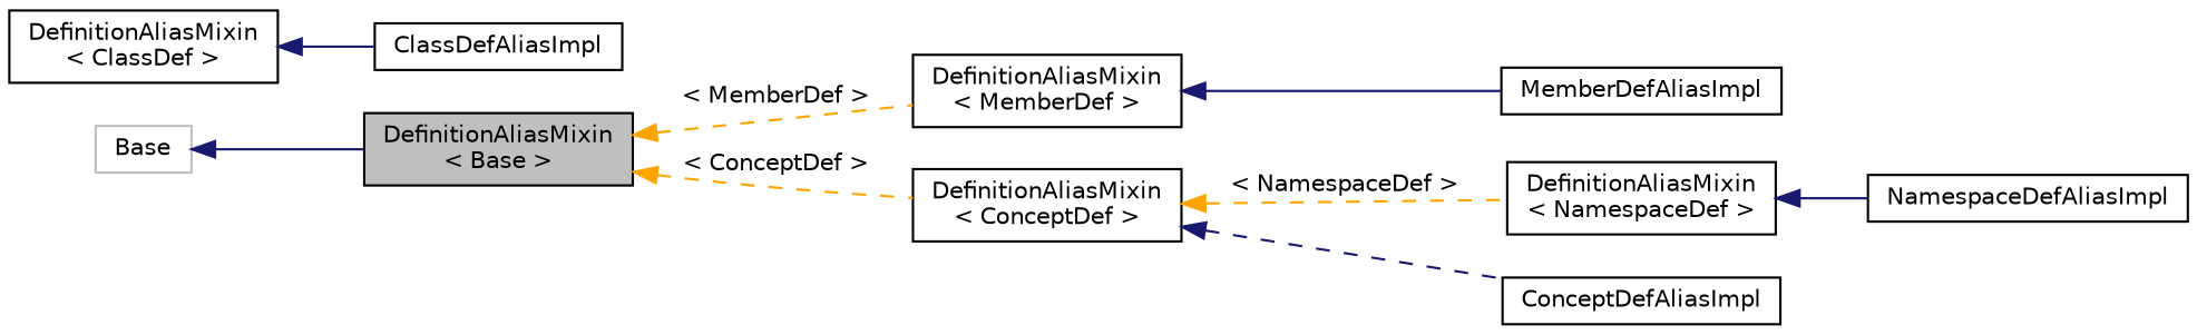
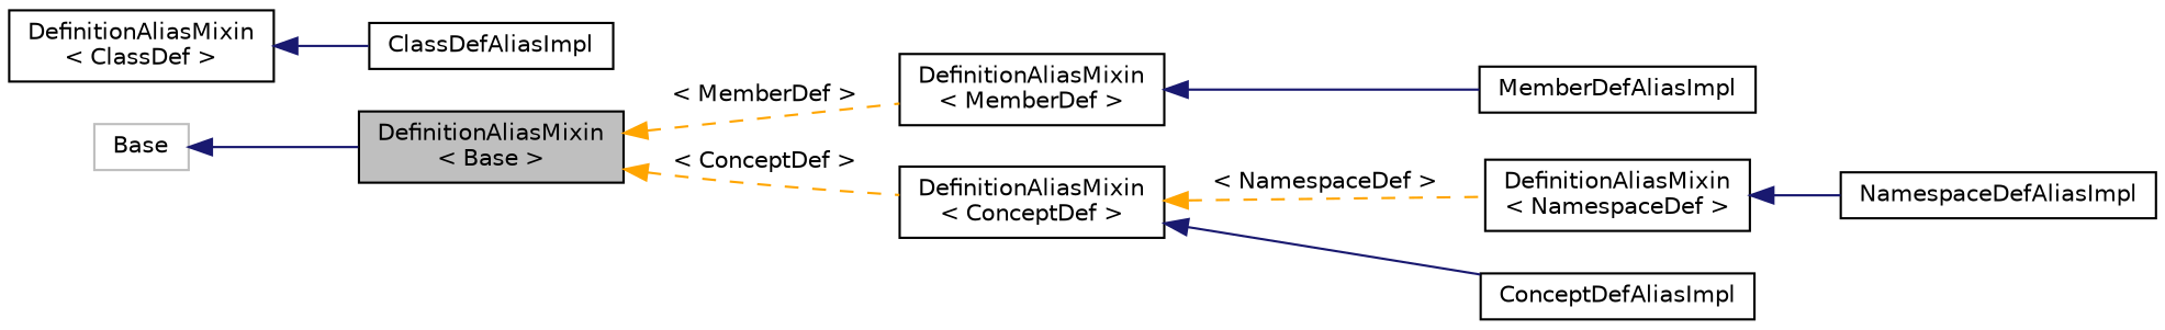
  digraph {
    rankdir=LR
    node [color=black fillcolor=white fontname=Helvetica fontsize=10 shape=record style=filled]
    edge [color=midnightblue dir=back fontname=Helvetica fontsize=10 labelfontname=Helvetica labelfontsize=10 style=solid]
    n1 [fillcolor=grey75 fontcolor=black height=0.2 label="DefinitionAliasMixin\l\< Base \>" width=0.4]
    n2 [height=0.2 label="DefinitionAliasMixin\l\< MemberDef \>" width=0.4]
    n3 [height=0.2 label="DefinitionAliasMixin\l\< ConceptDef \>" width=0.4]
    n4 [height=0.2 label=MemberDefAliasImpl width=0.4]
    n5 [height=0.2 label="DefinitionAliasMixin\l\< NamespaceDef \>" width=0.4]
    n6 [height=0.2 label=NamespaceDefAliasImpl width=0.4]
    n7 [height=0.2 label="DefinitionAliasMixin\l\< ClassDef \>" width=0.4]
    n8 [height=0.2 label=ClassDefAliasImpl width=0.4]
    n9 [height=0.2 label=ConceptDefAliasImpl width=0.4]
    n10 [color=grey75 height=0.2 label=Base width=0.4]
    n1 -> n2 [color=orange label=" \< MemberDef \>" style=dashed]
    n1 -> n3 [color=orange label=" \< ConceptDef \>" style=dashed]
    n2 -> n4
    n3 -> n5 [color=orange label=" \< NamespaceDef \>" style=dashed]
-   n3 -> n9 [style=dashed]
+   n3 -> n9
    n5 -> n6
    n7 -> n8
    n10 -> n1
  }
